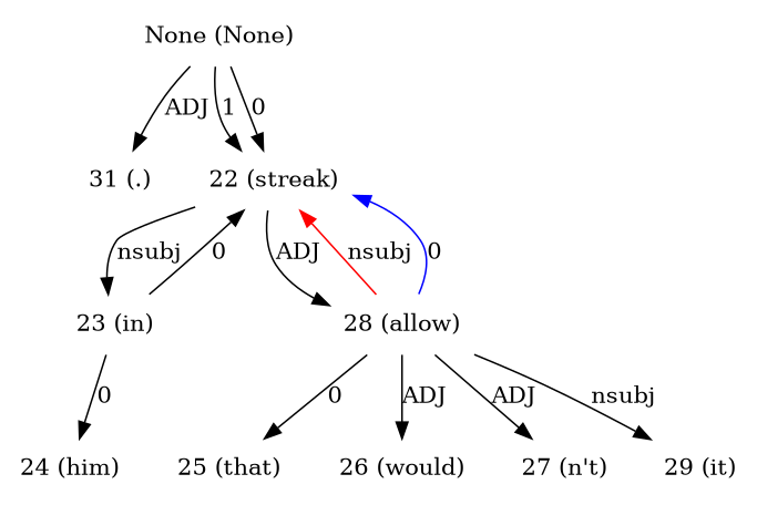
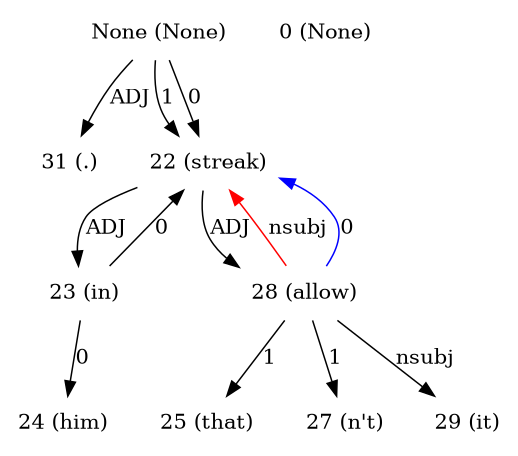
  digraph {
    node [shape=plaintext]
    edge [dir=forward]
    n1 [label="None (None)"]
    n2 [label="31 (.)"]
    n3 [label="22 (streak)"]
    n4 [label="23 (in)"]
    n5 [label="28 (allow)"]
    n6 [label="24 (him)"]
    n7 [label="25 (that)"]
-   n8 [label="26 (would)"]
    n9 [label="27 (n't)"]
    n10 [label="29 (it)"]
+   n11 [label="0 (None)"]
    n1 -> n2 [label=ADJ]
    n1 -> n3 [label=1]
    n1 -> n3 [label=0]
-   n3 -> n4 [label=nsubj]
+   n3 -> n4 [label=ADJ]
    n3 -> n5 [label=ADJ]
    n4 -> n3 [color=black label=0]
    n4 -> n6 [label=0]
    n5 -> n3 [color=red label=nsubj]
    n5 -> n3 [color=blue label=0]
-   n5 -> n7 [label=0]
-   n5 -> n8 [label=ADJ]
-   n5 -> n9 [label=ADJ]
+   n5 -> n7 [label=1]
+   n5 -> n9 [label=1]
    n5 -> n10 [label=nsubj]
  }
